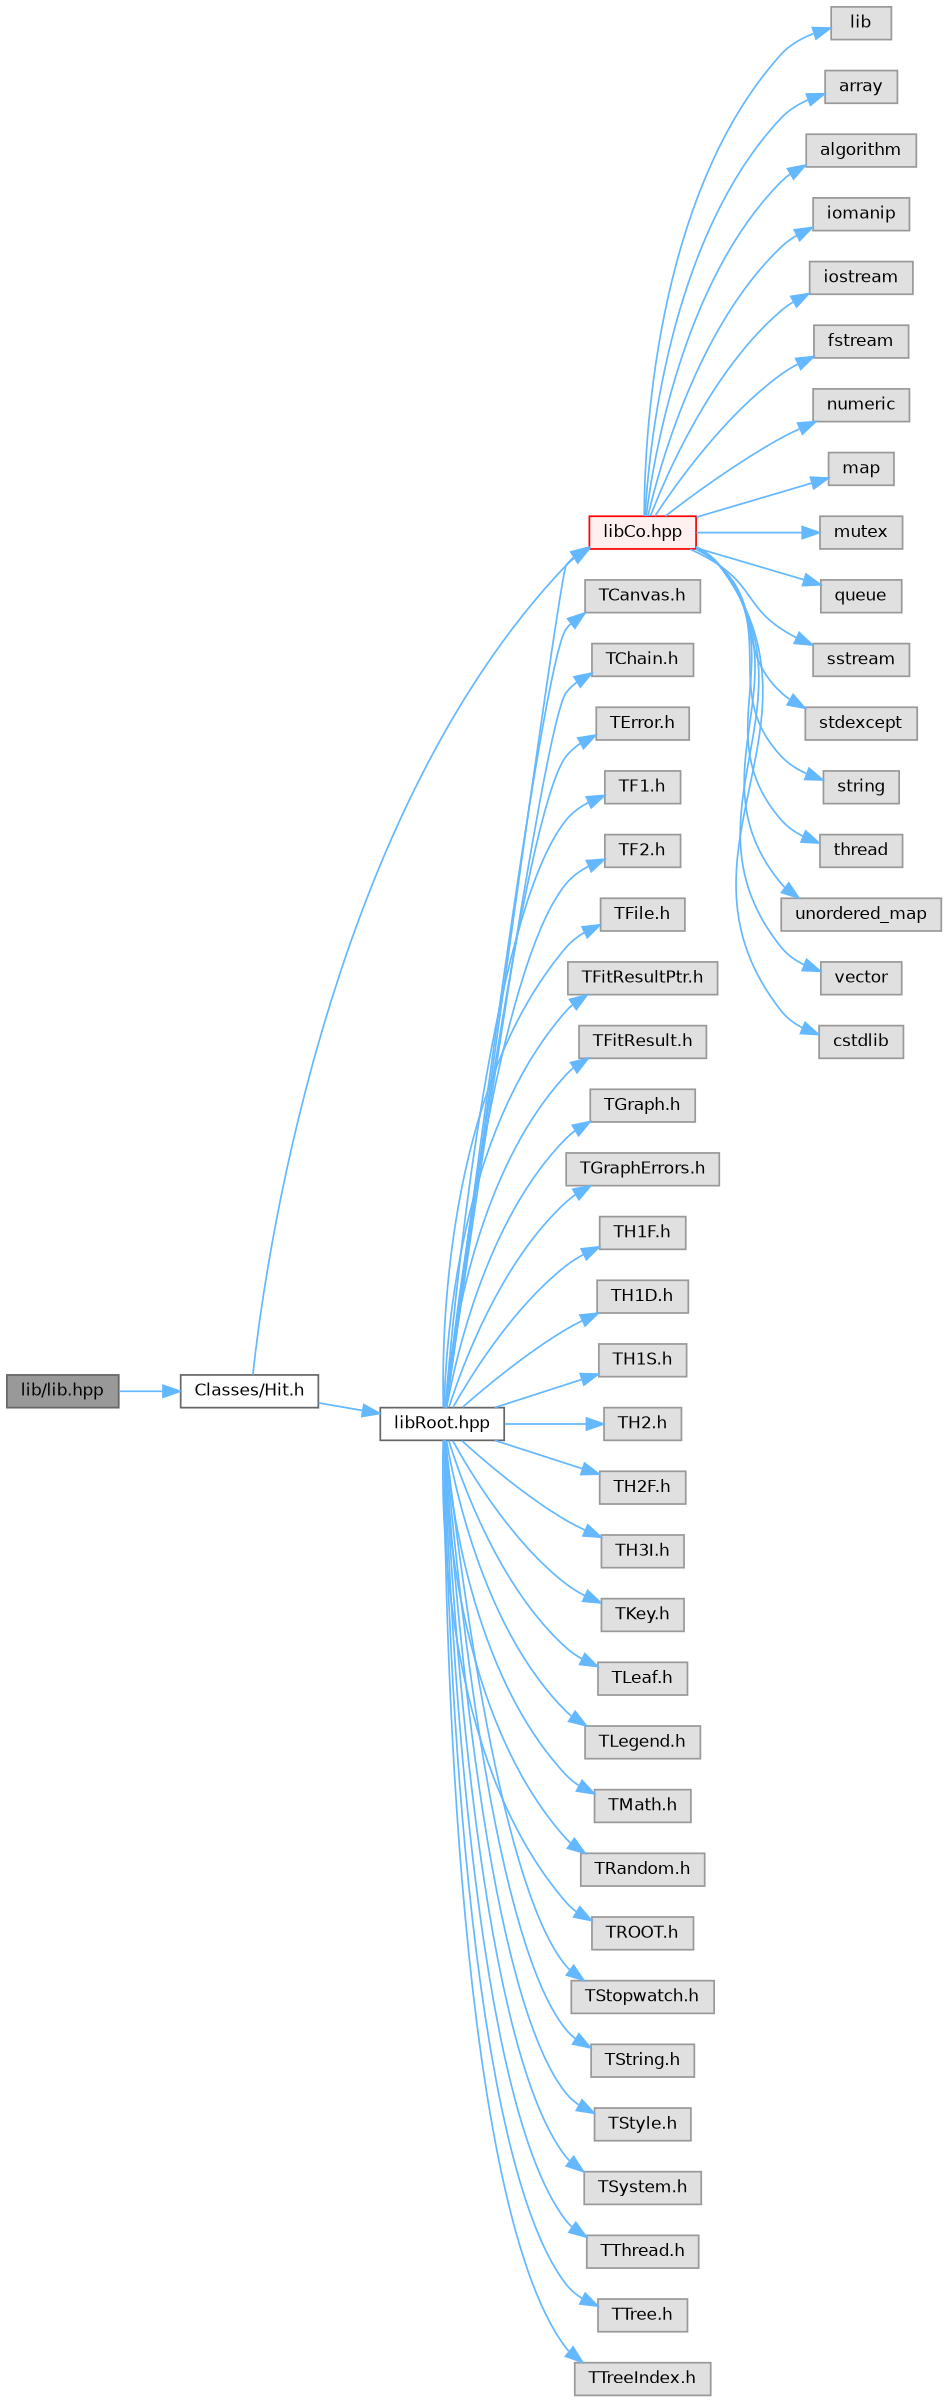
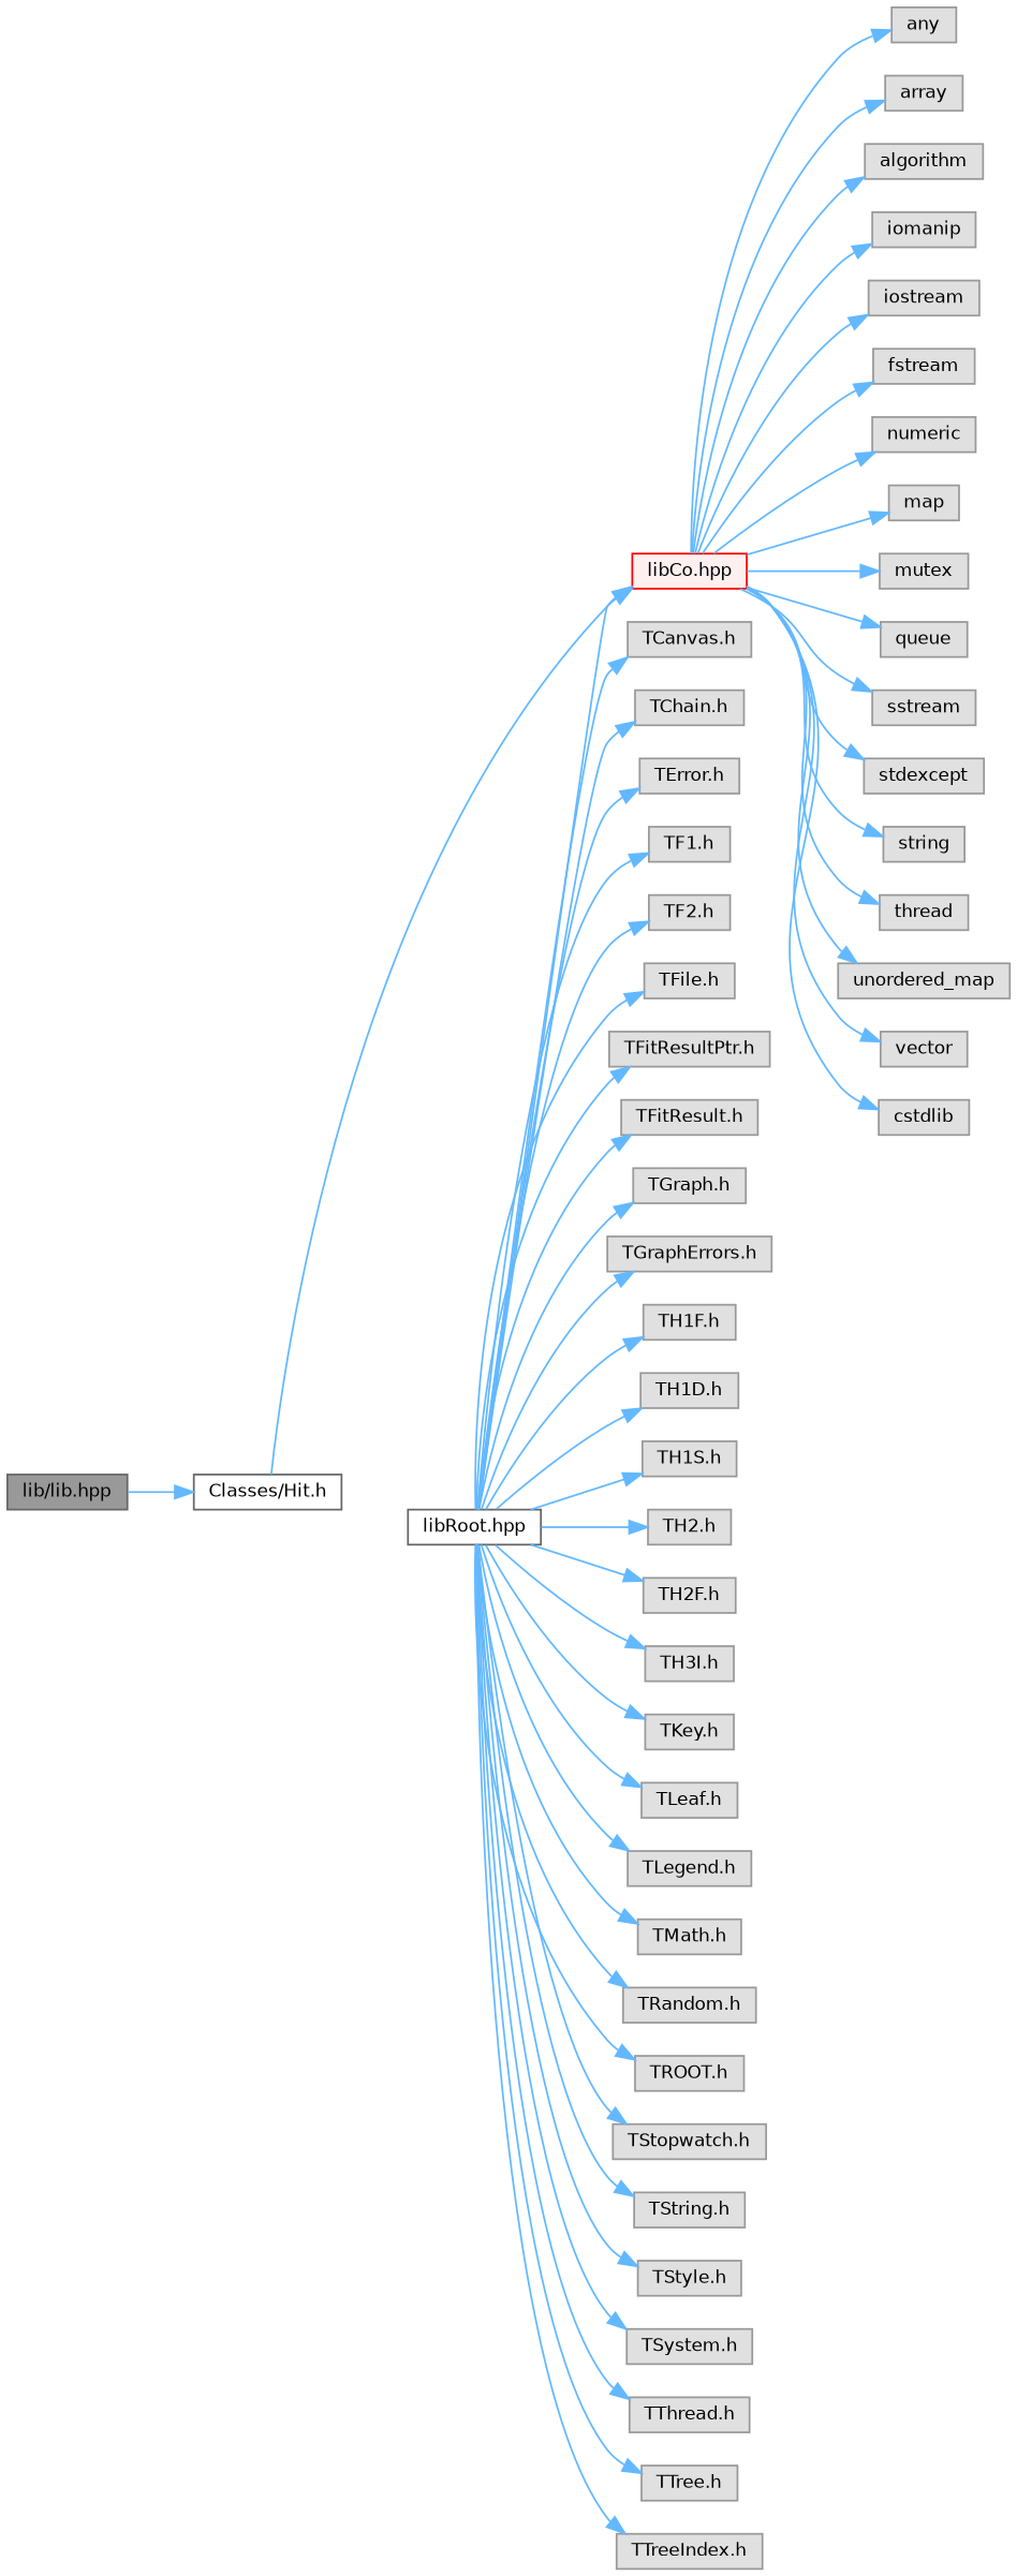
  digraph {
    rankdir=LR
    node [color=grey60 fillcolor="#E0E0E0" fontname=Helvetica fontsize=10 shape=box style=filled]
    edge [color=steelblue1 fontname=Helvetica fontsize=10 labelfontname=Helvetica labelfontsize=10 style=solid]
    n1 [color=gray40 fillcolor=grey60 fontcolor=black height=0.2 label="lib/lib.hpp" width=0.4]
    n2 [color=grey40 fillcolor=white height=0.2 label="Classes/Hit.h" width=0.4]
    n3 [color=grey40 fillcolor=white height=0.2 label="libRoot.hpp" width=0.4]
    n4 [color=red fillcolor="#FFF0F0" height=0.2 label="libCo.hpp" width=0.4]
    n5 [height=0.2 label="TCanvas.h" width=0.4]
    n6 [height=0.2 label="TChain.h" width=0.4]
    n7 [height=0.2 label="TError.h" width=0.4]
    n8 [height=0.2 label="TF1.h" width=0.4]
    n9 [height=0.2 label="TF2.h" width=0.4]
    n10 [height=0.2 label="TFile.h" width=0.4]
    n11 [height=0.2 label="TFitResultPtr.h" width=0.4]
    n12 [height=0.2 label="TFitResult.h" width=0.4]
    n13 [height=0.2 label="TGraph.h" width=0.4]
    n14 [height=0.2 label="TGraphErrors.h" width=0.4]
    n15 [height=0.2 label="TH1F.h" width=0.4]
    n16 [height=0.2 label="TH1D.h" width=0.4]
    n17 [height=0.2 label="TH1S.h" width=0.4]
    n18 [height=0.2 label="TH2.h" width=0.4]
    n19 [height=0.2 label="TH2F.h" width=0.4]
    n20 [height=0.2 label="TH3I.h" width=0.4]
    n21 [height=0.2 label="TKey.h" width=0.4]
    n22 [height=0.2 label="TLeaf.h" width=0.4]
    n23 [height=0.2 label="TLegend.h" width=0.4]
    n24 [height=0.2 label="TMath.h" width=0.4]
    n25 [height=0.2 label="TRandom.h" width=0.4]
    n26 [height=0.2 label="TROOT.h" width=0.4]
    n27 [height=0.2 label="TStopwatch.h" width=0.4]
    n28 [height=0.2 label="TString.h" width=0.4]
    n29 [height=0.2 label="TStyle.h" width=0.4]
    n30 [height=0.2 label="TSystem.h" width=0.4]
    n31 [height=0.2 label="TThread.h" width=0.4]
    n32 [height=0.2 label="TTree.h" width=0.4]
    n33 [height=0.2 label="TTreeIndex.h" width=0.4]
-   n34 [height=0.2 label=lib width=0.4]
+   n34 [height=0.2 label=any width=0.4]
    n35 [height=0.2 label=array width=0.4]
    n36 [height=0.2 label=algorithm width=0.4]
    n37 [height=0.2 label=iomanip width=0.4]
    n38 [height=0.2 label=iostream width=0.4]
    n39 [height=0.2 label=fstream width=0.4]
    n40 [height=0.2 label=numeric width=0.4]
    n41 [height=0.2 label=map width=0.4]
    n42 [height=0.2 label=mutex width=0.4]
    n43 [height=0.2 label=queue width=0.4]
    n44 [height=0.2 label=sstream width=0.4]
    n45 [height=0.2 label=stdexcept width=0.4]
    n46 [height=0.2 label=string width=0.4]
    n47 [height=0.2 label=thread width=0.4]
    n48 [height=0.2 label=unordered_map width=0.4]
    n49 [height=0.2 label=vector width=0.4]
    n50 [height=0.2 label=cstdlib width=0.4]
    n1 -> n2
-   n2 -> n3
    n2 -> n4
    n3 -> n4
    n3 -> n5
    n3 -> n6
    n3 -> n7
    n3 -> n8
    n3 -> n9
    n3 -> n10
    n3 -> n11
    n3 -> n12
    n3 -> n13
    n3 -> n14
    n3 -> n15
    n3 -> n16
    n3 -> n17
    n3 -> n18
    n3 -> n19
    n3 -> n20
    n3 -> n21
    n3 -> n22
    n3 -> n23
    n3 -> n24
    n3 -> n25
    n3 -> n26
    n3 -> n27
    n3 -> n28
    n3 -> n29
    n3 -> n30
    n3 -> n31
    n3 -> n32
    n3 -> n33
    n4 -> n34
    n4 -> n35
    n4 -> n36
    n4 -> n37
    n4 -> n38
    n4 -> n39
    n4 -> n40
    n4 -> n41
    n4 -> n42
    n4 -> n43
    n4 -> n44
    n4 -> n45
    n4 -> n46
    n4 -> n47
    n4 -> n48
    n4 -> n49
    n4 -> n50
  }
